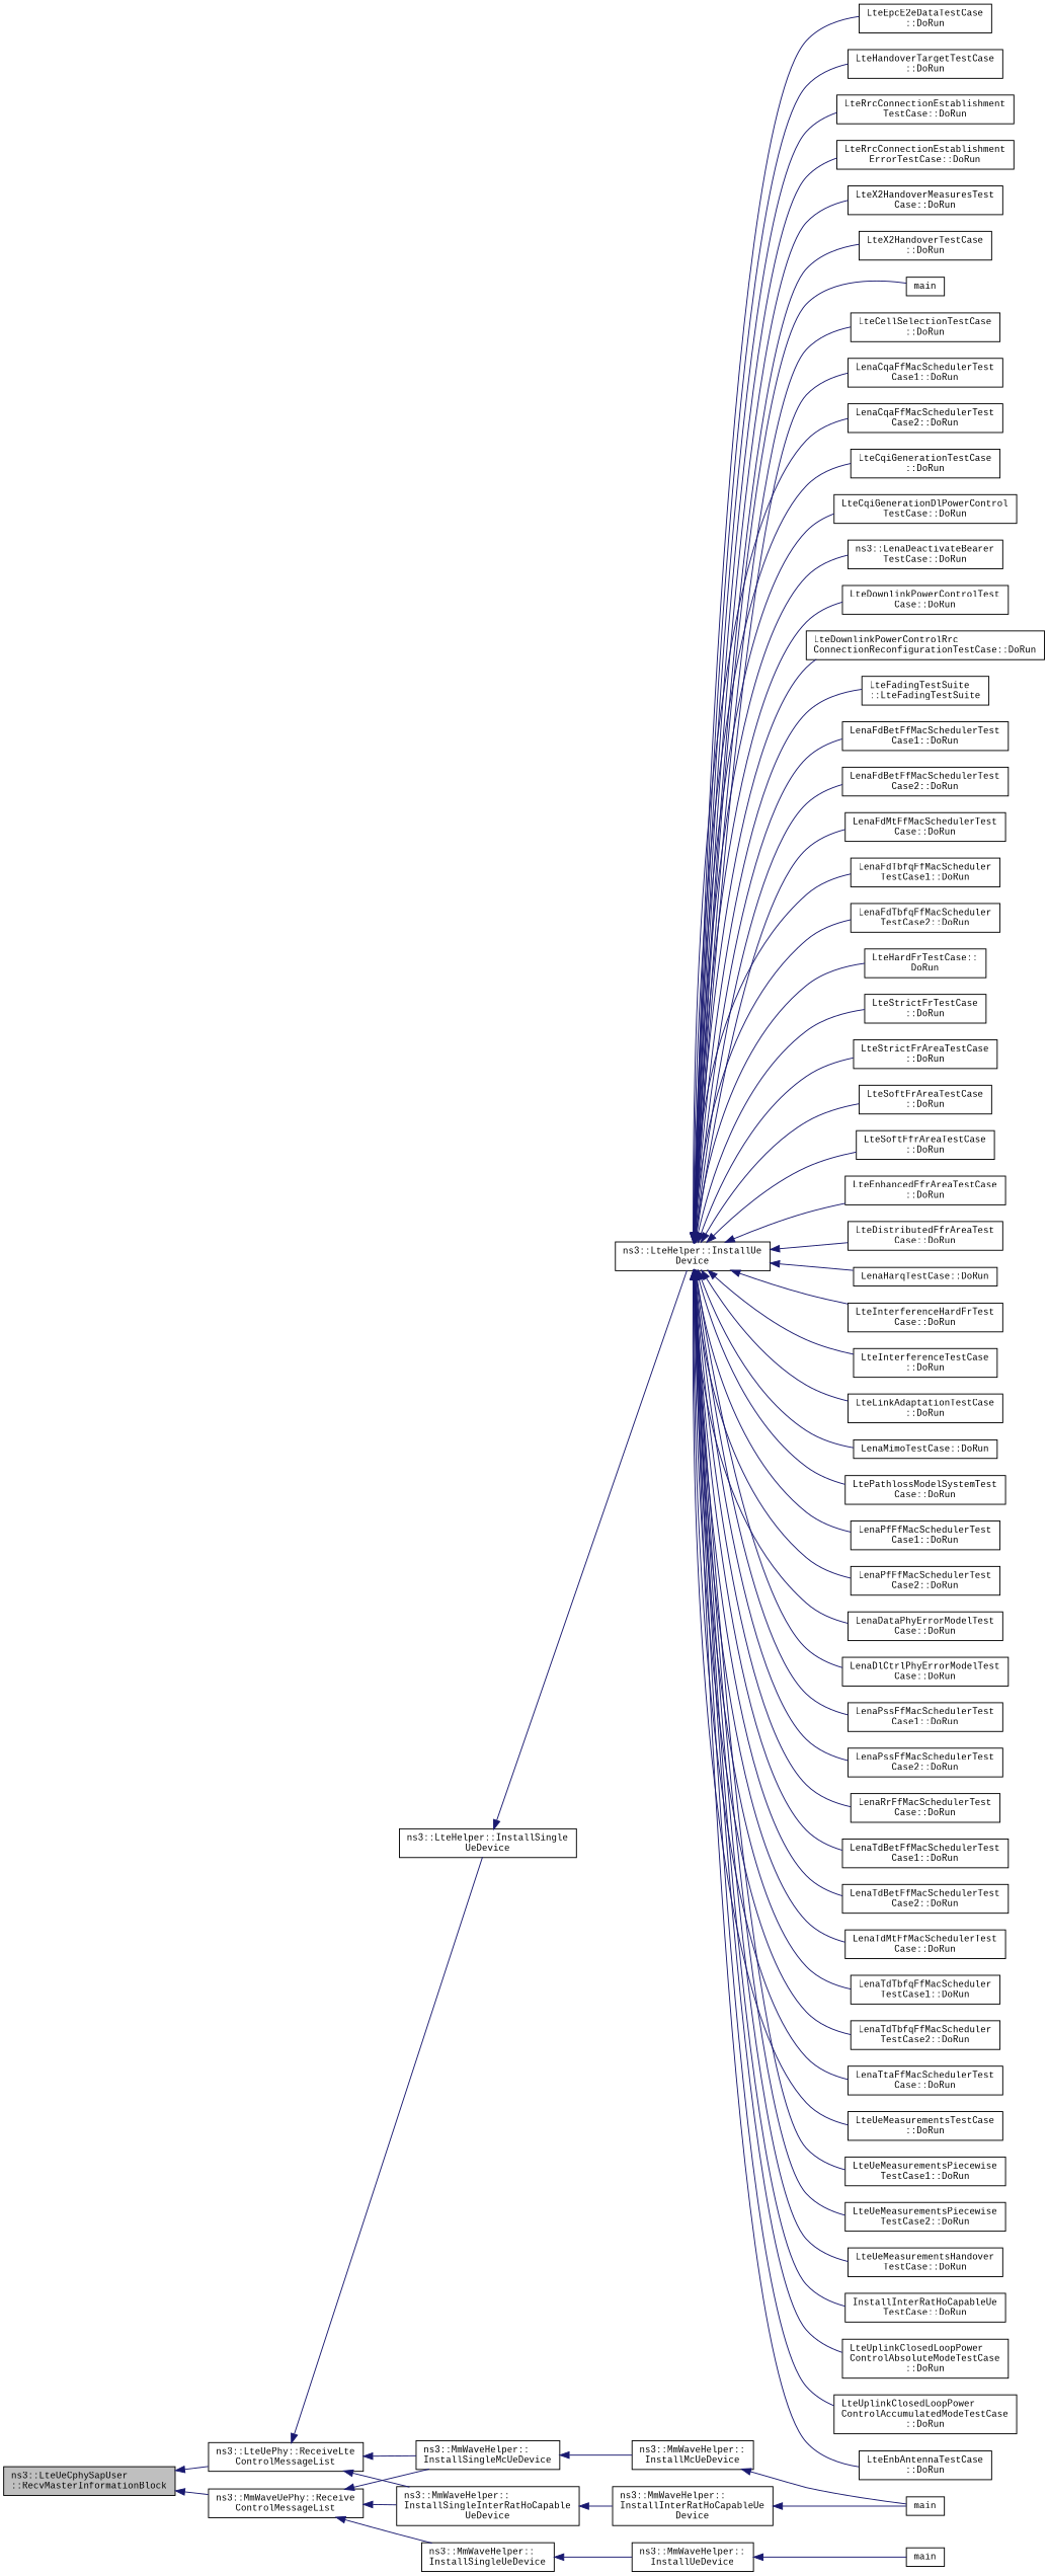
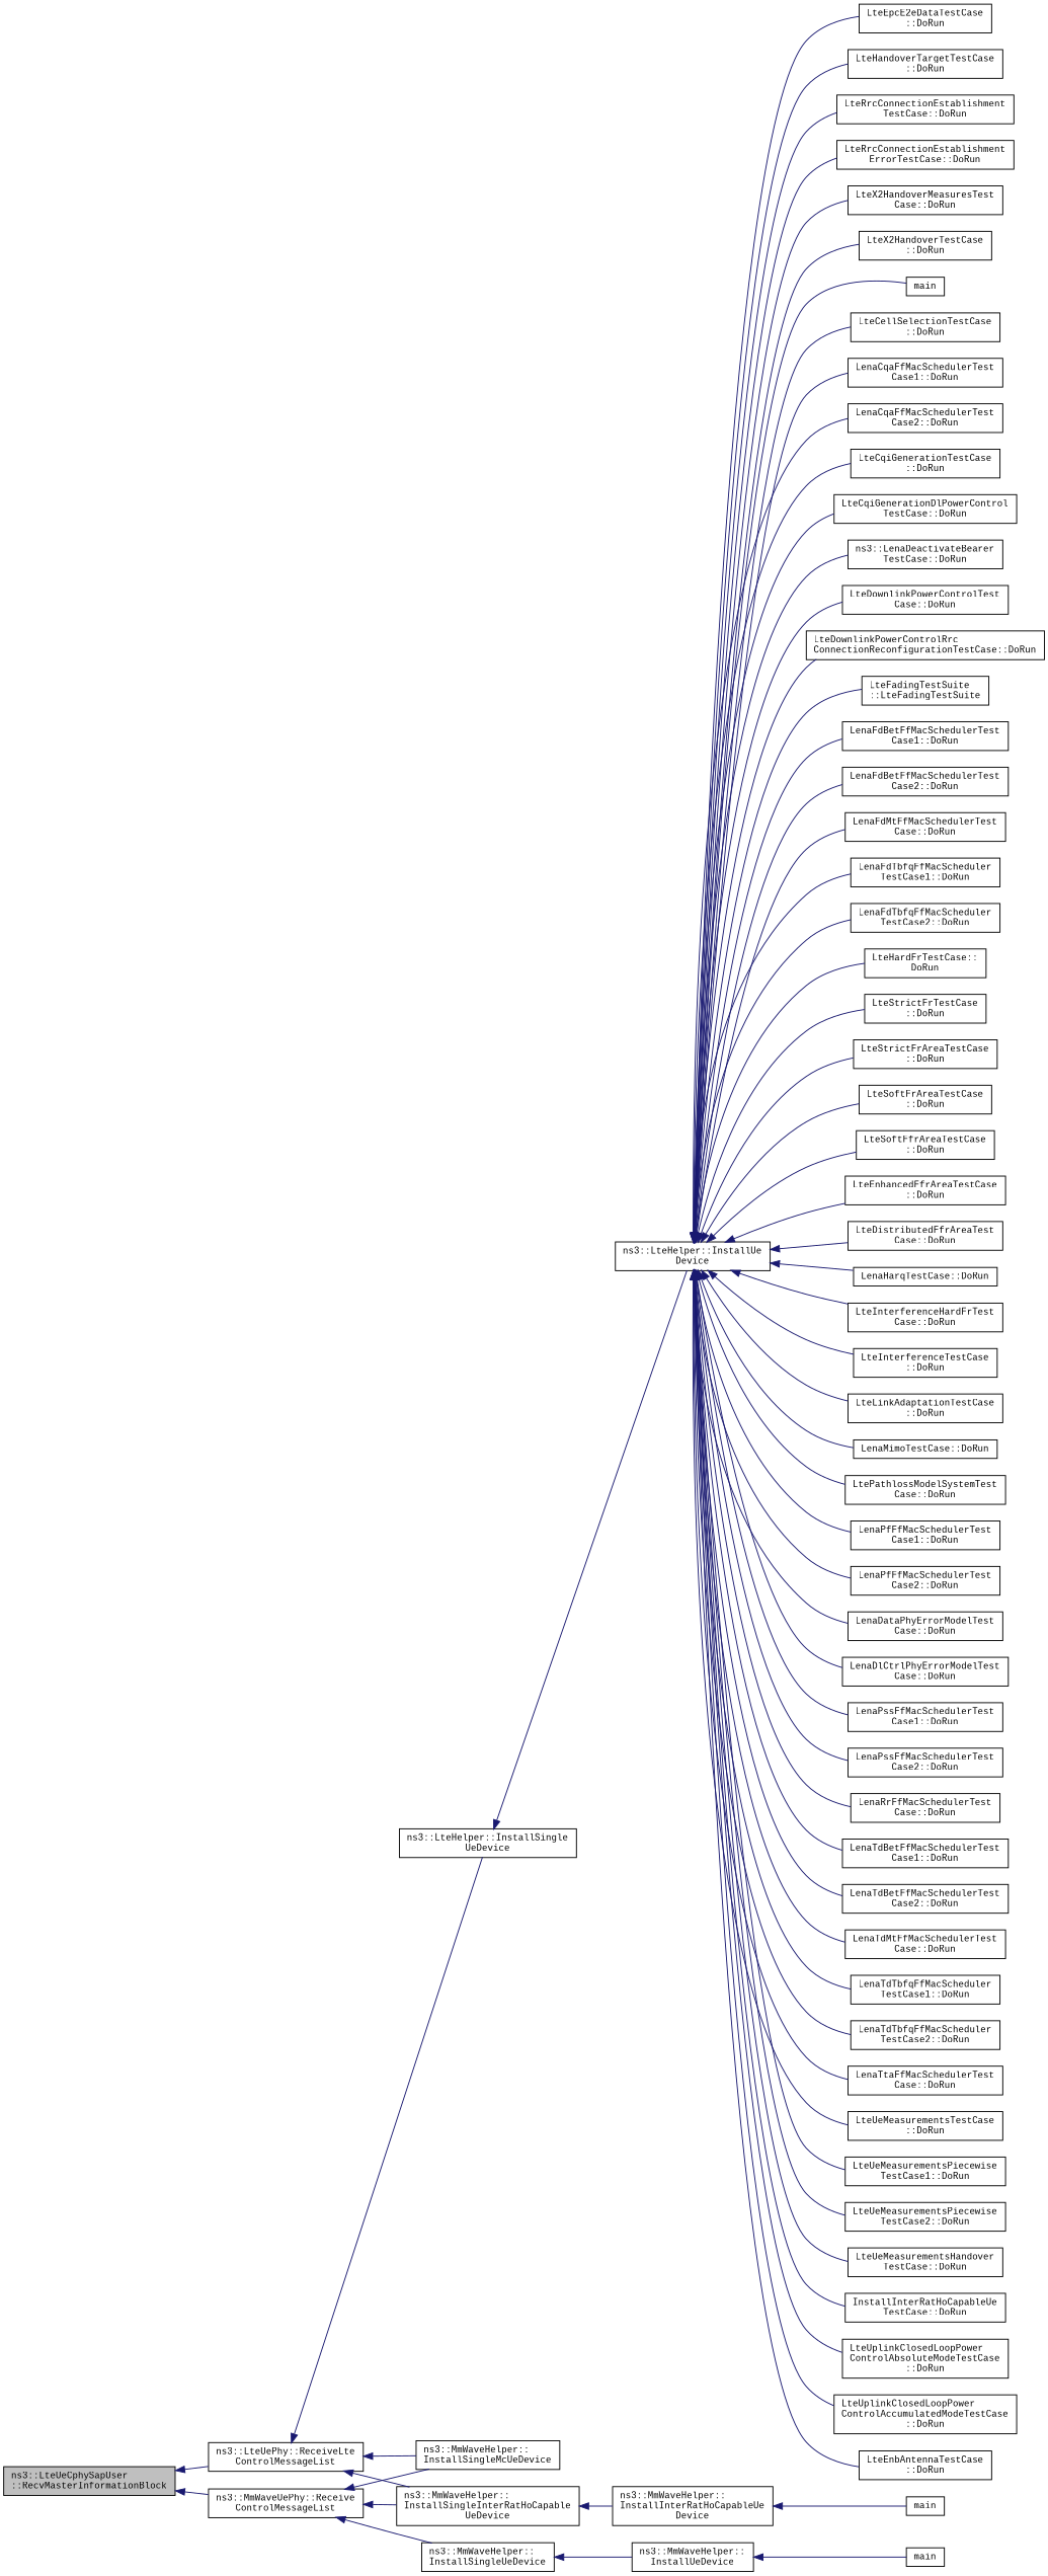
  digraph {
    fontname="Liberation Mono"
    rankdir=LR
    node [color=black fillcolor=white fontname="Liberation Mono" fontsize=10 shape=record style=filled]
    edge [color=midnightblue dir=back fontname="Liberation Mono" fontsize=10 labelfontname=Helvetica labelfontsize=10 style=solid]
    n1 [fillcolor=grey75 fontcolor=black height=0.2 label="ns3::LteUeCphySapUser\l::RecvMasterInformationBlock" width=0.4]
    n2 [height=0.2 label="ns3::LteUePhy::ReceiveLte\lControlMessageList" width=0.4]
    n3 [height=0.2 label="ns3::MmWaveUePhy::Receive\lControlMessageList" width=0.4]
    n4 [height=0.2 label="ns3::LteHelper::InstallSingle\lUeDevice" width=0.4]
    n5 [height=0.2 label="ns3::MmWaveHelper::\lInstallSingleMcUeDevice" width=0.4]
    n6 [height=0.2 label="ns3::MmWaveHelper::\lInstallSingleInterRatHoCapable\lUeDevice" width=0.4]
    n7 [height=0.2 label="ns3::MmWaveHelper::\lInstallSingleUeDevice" width=0.4]
    n8 [height=0.2 label="ns3::LteHelper::InstallUe\lDevice" width=0.4]
-   n9 [height=0.2 label="ns3::MmWaveHelper::\lInstallMcUeDevice" width=0.4]
    n10 [height=0.2 label="ns3::MmWaveHelper::\lInstallInterRatHoCapableUe\lDevice" width=0.4]
    n11 [height=0.2 label=main width=0.4]
    n12 [height=0.2 label="LteCellSelectionTestCase\l::DoRun" width=0.4]
    n13 [height=0.2 label="LenaCqaFfMacSchedulerTest\lCase1::DoRun" width=0.4]
    n14 [height=0.2 label="LenaCqaFfMacSchedulerTest\lCase2::DoRun" width=0.4]
    n15 [height=0.2 label="LteCqiGenerationTestCase\l::DoRun" width=0.4]
    n16 [height=0.2 label="LteCqiGenerationDlPowerControl\lTestCase::DoRun" width=0.4]
    n17 [height=0.2 label="ns3::LenaDeactivateBearer\lTestCase::DoRun" width=0.4]
    n18 [height=0.2 label="LteDownlinkPowerControlTest\lCase::DoRun" width=0.4]
    n19 [height=0.2 label="LteDownlinkPowerControlRrc\lConnectionReconfigurationTestCase::DoRun" width=0.4]
    n20 [height=0.2 label="LteFadingTestSuite\l::LteFadingTestSuite" width=0.4]
    n21 [height=0.2 label="LenaFdBetFfMacSchedulerTest\lCase1::DoRun" width=0.4]
    n22 [height=0.2 label="LenaFdBetFfMacSchedulerTest\lCase2::DoRun" width=0.4]
    n23 [height=0.2 label="LenaFdMtFfMacSchedulerTest\lCase::DoRun" width=0.4]
    n24 [height=0.2 label="LenaFdTbfqFfMacScheduler\lTestCase1::DoRun" width=0.4]
    n25 [height=0.2 label="LenaFdTbfqFfMacScheduler\lTestCase2::DoRun" width=0.4]
    n26 [height=0.2 label="LteHardFrTestCase::\lDoRun" width=0.4]
    n27 [height=0.2 label="LteStrictFrTestCase\l::DoRun" width=0.4]
    n28 [height=0.2 label="LteStrictFrAreaTestCase\l::DoRun" width=0.4]
    n29 [height=0.2 label="LteSoftFrAreaTestCase\l::DoRun" width=0.4]
    n30 [height=0.2 label="LteSoftFfrAreaTestCase\l::DoRun" width=0.4]
    n31 [height=0.2 label="LteEnhancedFfrAreaTestCase\l::DoRun" width=0.4]
    n32 [height=0.2 label="LteDistributedFfrAreaTest\lCase::DoRun" width=0.4]
    n33 [height=0.2 label="LenaHarqTestCase::DoRun" width=0.4]
    n34 [height=0.2 label="LteInterferenceHardFrTest\lCase::DoRun" width=0.4]
    n35 [height=0.2 label="LteInterferenceTestCase\l::DoRun" width=0.4]
    n36 [height=0.2 label="LteLinkAdaptationTestCase\l::DoRun" width=0.4]
    n37 [height=0.2 label="LenaMimoTestCase::DoRun" width=0.4]
    n38 [height=0.2 label="LtePathlossModelSystemTest\lCase::DoRun" width=0.4]
    n39 [height=0.2 label="LenaPfFfMacSchedulerTest\lCase1::DoRun" width=0.4]
    n40 [height=0.2 label="LenaPfFfMacSchedulerTest\lCase2::DoRun" width=0.4]
    n41 [height=0.2 label="LenaDataPhyErrorModelTest\lCase::DoRun" width=0.4]
    n42 [height=0.2 label="LenaDlCtrlPhyErrorModelTest\lCase::DoRun" width=0.4]
    n43 [height=0.2 label="LenaPssFfMacSchedulerTest\lCase1::DoRun" width=0.4]
    n44 [height=0.2 label="LenaPssFfMacSchedulerTest\lCase2::DoRun" width=0.4]
    n45 [height=0.2 label="LenaRrFfMacSchedulerTest\lCase::DoRun" width=0.4]
    n46 [height=0.2 label="LenaTdBetFfMacSchedulerTest\lCase1::DoRun" width=0.4]
    n47 [height=0.2 label="LenaTdBetFfMacSchedulerTest\lCase2::DoRun" width=0.4]
    n48 [height=0.2 label="LenaTdMtFfMacSchedulerTest\lCase::DoRun" width=0.4]
    n49 [height=0.2 label="LenaTdTbfqFfMacScheduler\lTestCase1::DoRun" width=0.4]
    n50 [height=0.2 label="LenaTdTbfqFfMacScheduler\lTestCase2::DoRun" width=0.4]
    n51 [height=0.2 label="LenaTtaFfMacSchedulerTest\lCase::DoRun" width=0.4]
    n52 [height=0.2 label="LteUeMeasurementsTestCase\l::DoRun" width=0.4]
    n53 [height=0.2 label="LteUeMeasurementsPiecewise\lTestCase1::DoRun" width=0.4]
    n54 [height=0.2 label="LteUeMeasurementsPiecewise\lTestCase2::DoRun" width=0.4]
    n55 [height=0.2 label="LteUeMeasurementsHandover\lTestCase::DoRun" width=0.4]
    n56 [height=0.2 label="InstallInterRatHoCapableUe\lTestCase::DoRun" width=0.4]
    n57 [height=0.2 label="LteUplinkClosedLoopPower\lControlAbsoluteModeTestCase\l::DoRun" width=0.4]
    n58 [height=0.2 label="LteUplinkClosedLoopPower\lControlAccumulatedModeTestCase\l::DoRun" width=0.4]
    n59 [height=0.2 label="LteEnbAntennaTestCase\l::DoRun" width=0.4]
    n60 [height=0.2 label="LteEpcE2eDataTestCase\l::DoRun" width=0.4]
    n61 [height=0.2 label="LteHandoverTargetTestCase\l::DoRun" width=0.4]
    n62 [height=0.2 label="LteRrcConnectionEstablishment\lTestCase::DoRun" width=0.4]
    n63 [height=0.2 label="LteRrcConnectionEstablishment\lErrorTestCase::DoRun" width=0.4]
    n64 [height=0.2 label="LteX2HandoverMeasuresTest\lCase::DoRun" width=0.4]
    n65 [height=0.2 label="LteX2HandoverTestCase\l::DoRun" width=0.4]
    n66 [height=0.2 label=main width=0.4]
    n67 [height=0.2 label="ns3::MmWaveHelper::\lInstallUeDevice" width=0.4]
    n68 [height=0.2 label=main width=0.4]
    n1 -> n2
    n1 -> n3
    n2 -> n4
    n2 -> n5
    n2 -> n6
    n3 -> n5
    n3 -> n6
    n3 -> n7
    n4 -> n8
-   n5 -> n9
    n6 -> n10
    n7 -> n67
    n8 -> n11
    n8 -> n12
    n8 -> n13
    n8 -> n14
    n8 -> n15
    n8 -> n16
    n8 -> n17
    n8 -> n18
    n8 -> n19
    n8 -> n20
    n8 -> n21
    n8 -> n22
    n8 -> n23
    n8 -> n24
    n8 -> n25
    n8 -> n26
    n8 -> n27
    n8 -> n28
    n8 -> n29
    n8 -> n30
    n8 -> n31
    n8 -> n32
    n8 -> n33
    n8 -> n34
    n8 -> n35
    n8 -> n36
    n8 -> n37
    n8 -> n38
    n8 -> n39
    n8 -> n40
    n8 -> n41
    n8 -> n42
    n8 -> n43
    n8 -> n44
    n8 -> n45
    n8 -> n46
    n8 -> n47
    n8 -> n48
    n8 -> n49
    n8 -> n50
    n8 -> n51
    n8 -> n52
    n8 -> n53
    n8 -> n54
    n8 -> n55
    n8 -> n56
    n8 -> n57
    n8 -> n58
    n8 -> n59
    n8 -> n60
    n8 -> n61
    n8 -> n62
    n8 -> n63
    n8 -> n64
    n8 -> n65
-   n9 -> n66
    n10 -> n66
    n67 -> n68
  }
